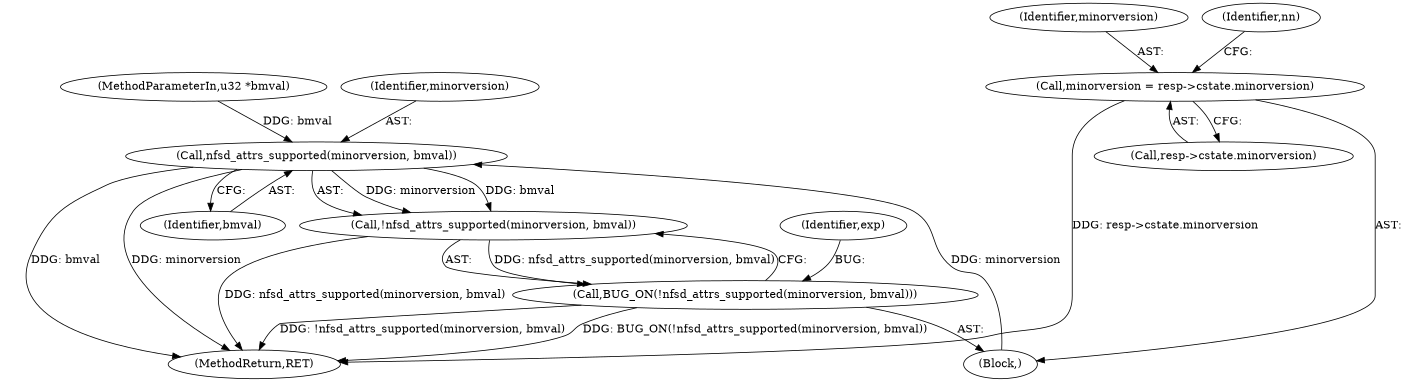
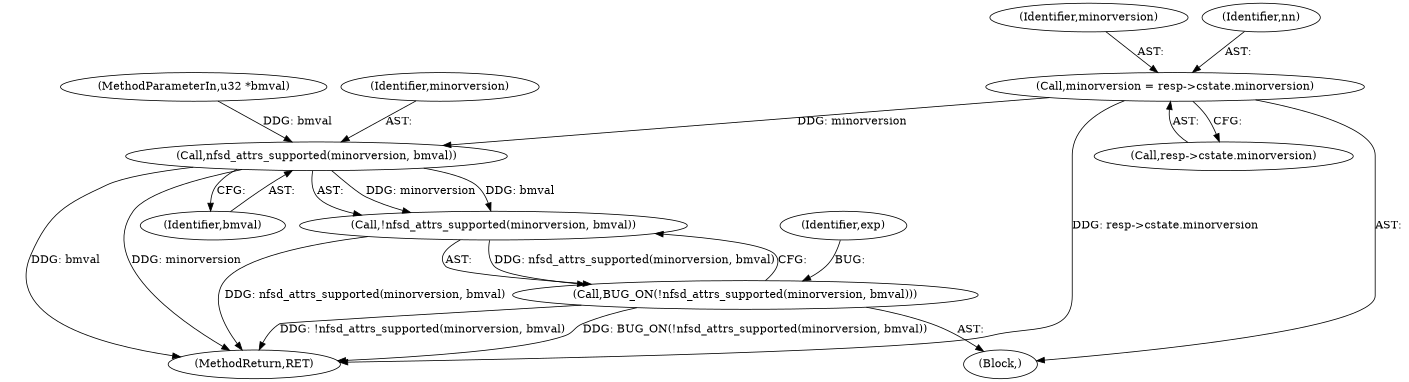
  digraph {
    n1 [label="(Call,minorversion = resp->cstate.minorversion)"]
    n2 [label="(Call,nfsd_attrs_supported(minorversion, bmval))"]
    n3 [label="(Block,)"]
    n4 [label="(Call,resp->cstate.minorversion)"]
    n5 [label="(MethodReturn,RET)"]
    n6 [label="(Call,!nfsd_attrs_supported(minorversion, bmval))"]
    n7 [label="(Identifier,bmval)"]
    n8 [label="(Call,BUG_ON(!nfsd_attrs_supported(minorversion, bmval)))"]
    n9 [label="(Identifier,minorversion)"]
    n10 [label="(Identifier,minorversion)"]
    n11 [label="(MethodParameterIn,u32 *bmval)"]
    n12 [label="(Identifier,exp)"]
    n13 [label="(Identifier,nn)"]
-   n3 -> n2 [label="DDG: minorversion"]
+   n1 -> n2 [label="DDG: minorversion"]
    n1 -> n3 [label="AST: "]
    n1 -> n4 [label="CFG: "]
    n1 -> n5 [label="DDG: resp->cstate.minorversion"]
    n2 -> n5 [label="DDG: bmval"]
    n2 -> n5 [label="DDG: minorversion"]
    n2 -> n6 [label="AST: "]
    n2 -> n6 [label="DDG: minorversion"]
    n2 -> n6 [label="DDG: bmval"]
    n2 -> n7 [label="CFG: "]
    n4 -> n1 [label="AST: "]
    n6 -> n5 [label="DDG: nfsd_attrs_supported(minorversion, bmval)"]
    n6 -> n8 [label="AST: "]
    n6 -> n8 [label="DDG: nfsd_attrs_supported(minorversion, bmval)"]
    n7 -> n2 [label="AST: "]
    n8 -> n3 [label="AST: "]
    n8 -> n5 [label="DDG: !nfsd_attrs_supported(minorversion, bmval)"]
    n8 -> n5 [label="DDG: BUG_ON(!nfsd_attrs_supported(minorversion, bmval))"]
    n8 -> n6 [label="CFG: "]
    n9 -> n2 [label="AST: "]
    n10 -> n1 [label="AST: "]
    n11 -> n2 [label="DDG: bmval"]
    n12 -> n8 [label="BUG: "]
-   n13 -> n1 [label="CFG: "]
+   n13 -> n1 [label="AST: "]
  }
